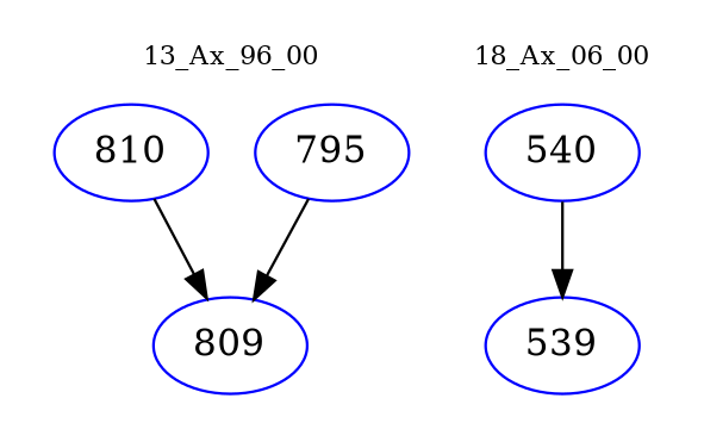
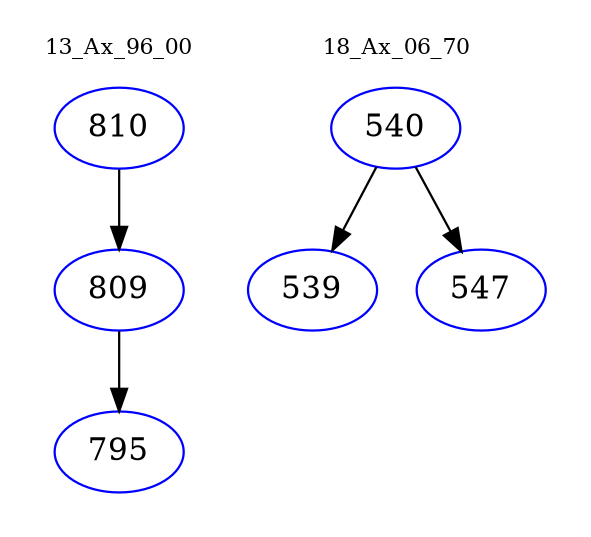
  digraph {
    node [color=blue]
    edge [color=black]
    n1 [label=809]
    n2 [label=795]
    n3 [label=810]
    n4 [label=540]
    n5 [label=539]
+   n6 [label=547]
    subgraph cluster_1 {
      color=white
      fontsize=10
      label="13_Ax_96_00"
      n1
      n2
      n3
    }
    subgraph cluster_2 {
      color=white
      fontsize=10
-     label="18_Ax_06_00"
+     label="18_Ax_06_70"
      n4
      n5
+     n6
    }
-   n2 -> n1
+   n1 -> n2
    n3 -> n1
    n4 -> n5
+   n4 -> n6
  }
